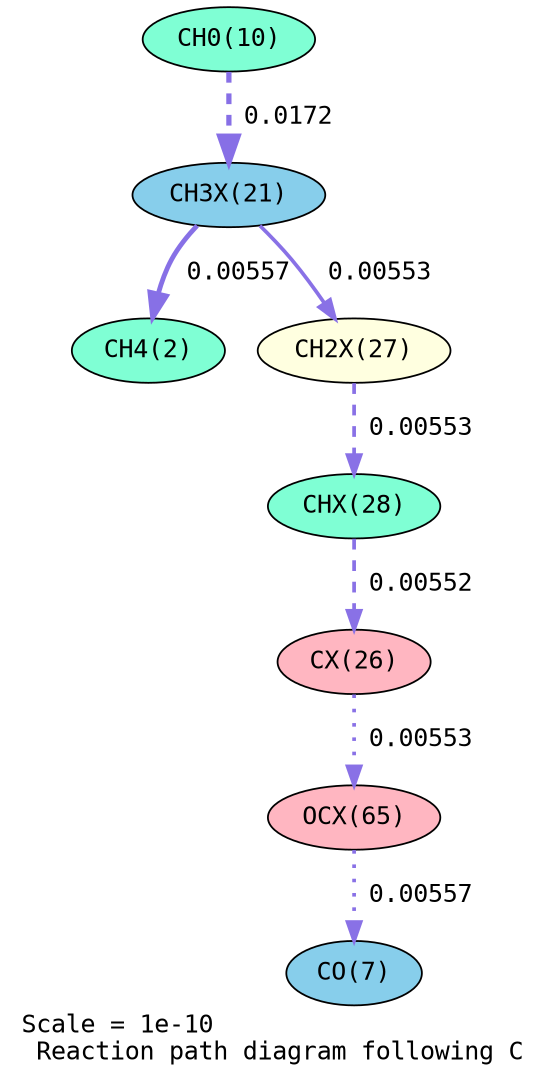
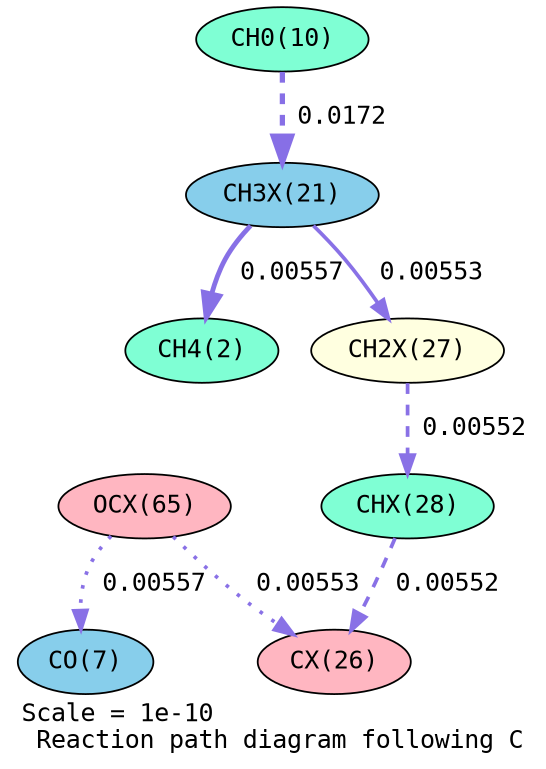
  digraph {
    fontname="DejaVu Sans Mono"
    label="Scale = 1e-10\l Reaction path diagram following C"
    node [fillcolor=aquamarine fontname="DejaVu Sans Mono" style=filled]
    edge [arrowsize=1.04 color="0.7, 0.506, 0.9" fontname="DejaVu Sans Mono" penwidth=2.08 style=dashed]
    n1 [fillcolor=skyblue label="CH3X(21)"]
    n2 [label="CH4(2)"]
    n3 [fillcolor=lightyellow label="CH2X(27)"]
    n4 [label="CHX(28)"]
    n5 [label="CH0(10)"]
    n6 [fillcolor=lightpink label="CX(26)"]
    n7 [fillcolor=lightpink label="OCX(65)"]
    n8 [fillcolor=skyblue label="CO(7)"]
    n1 -> n2 [arrowsize=1.35 color="0.7, 0.513, 0.9" label=" 0.00557" penwidth=2.7 style=solid]
    n1 -> n3 [label=" 0.00553" style=solid]
-   n3 -> n4 [label=" 0.00553"]
+   n3 -> n4 [label=" 0.00552"]
    n4 -> n6 [label=" 0.00552"]
    n5 -> n1 [arrowsize=1.47 color="0.7, 0.517, 0.9" label=" 0.0172" penwidth=2.93]
-   n6 -> n7 [label=" 0.00553" style=dotted]
+   n7 -> n6 [label=" 0.00553" style=dotted]
    n7 -> n8 [label=" 0.00557" style=dotted]
  }
